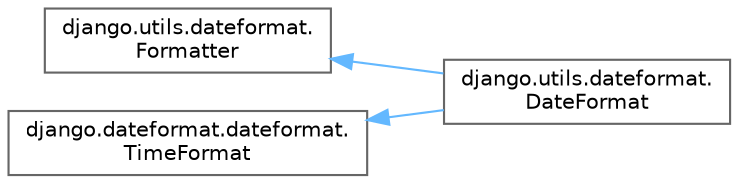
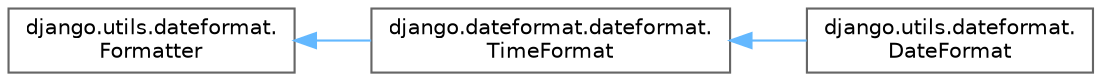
  digraph {
    rankdir=LR
    node [color=grey40 fillcolor=white fontname=Helvetica fontsize=10 shape=box style=filled]
    edge [color=steelblue1 dir=back fontname=Helvetica fontsize=10 labelfontname=Helvetica labelfontsize=10 style=solid]
    n1 [height=0.2 label="django.utils.dateformat.\lFormatter" width=0.4]
    n2 [height=0.2 label="django.dateformat.dateformat.\lTimeFormat" width=0.4]
    n3 [height=0.2 label="django.utils.dateformat.\lDateFormat" width=0.4]
-   n1 -> n3
+   n1 -> n2
    n2 -> n3
  }
